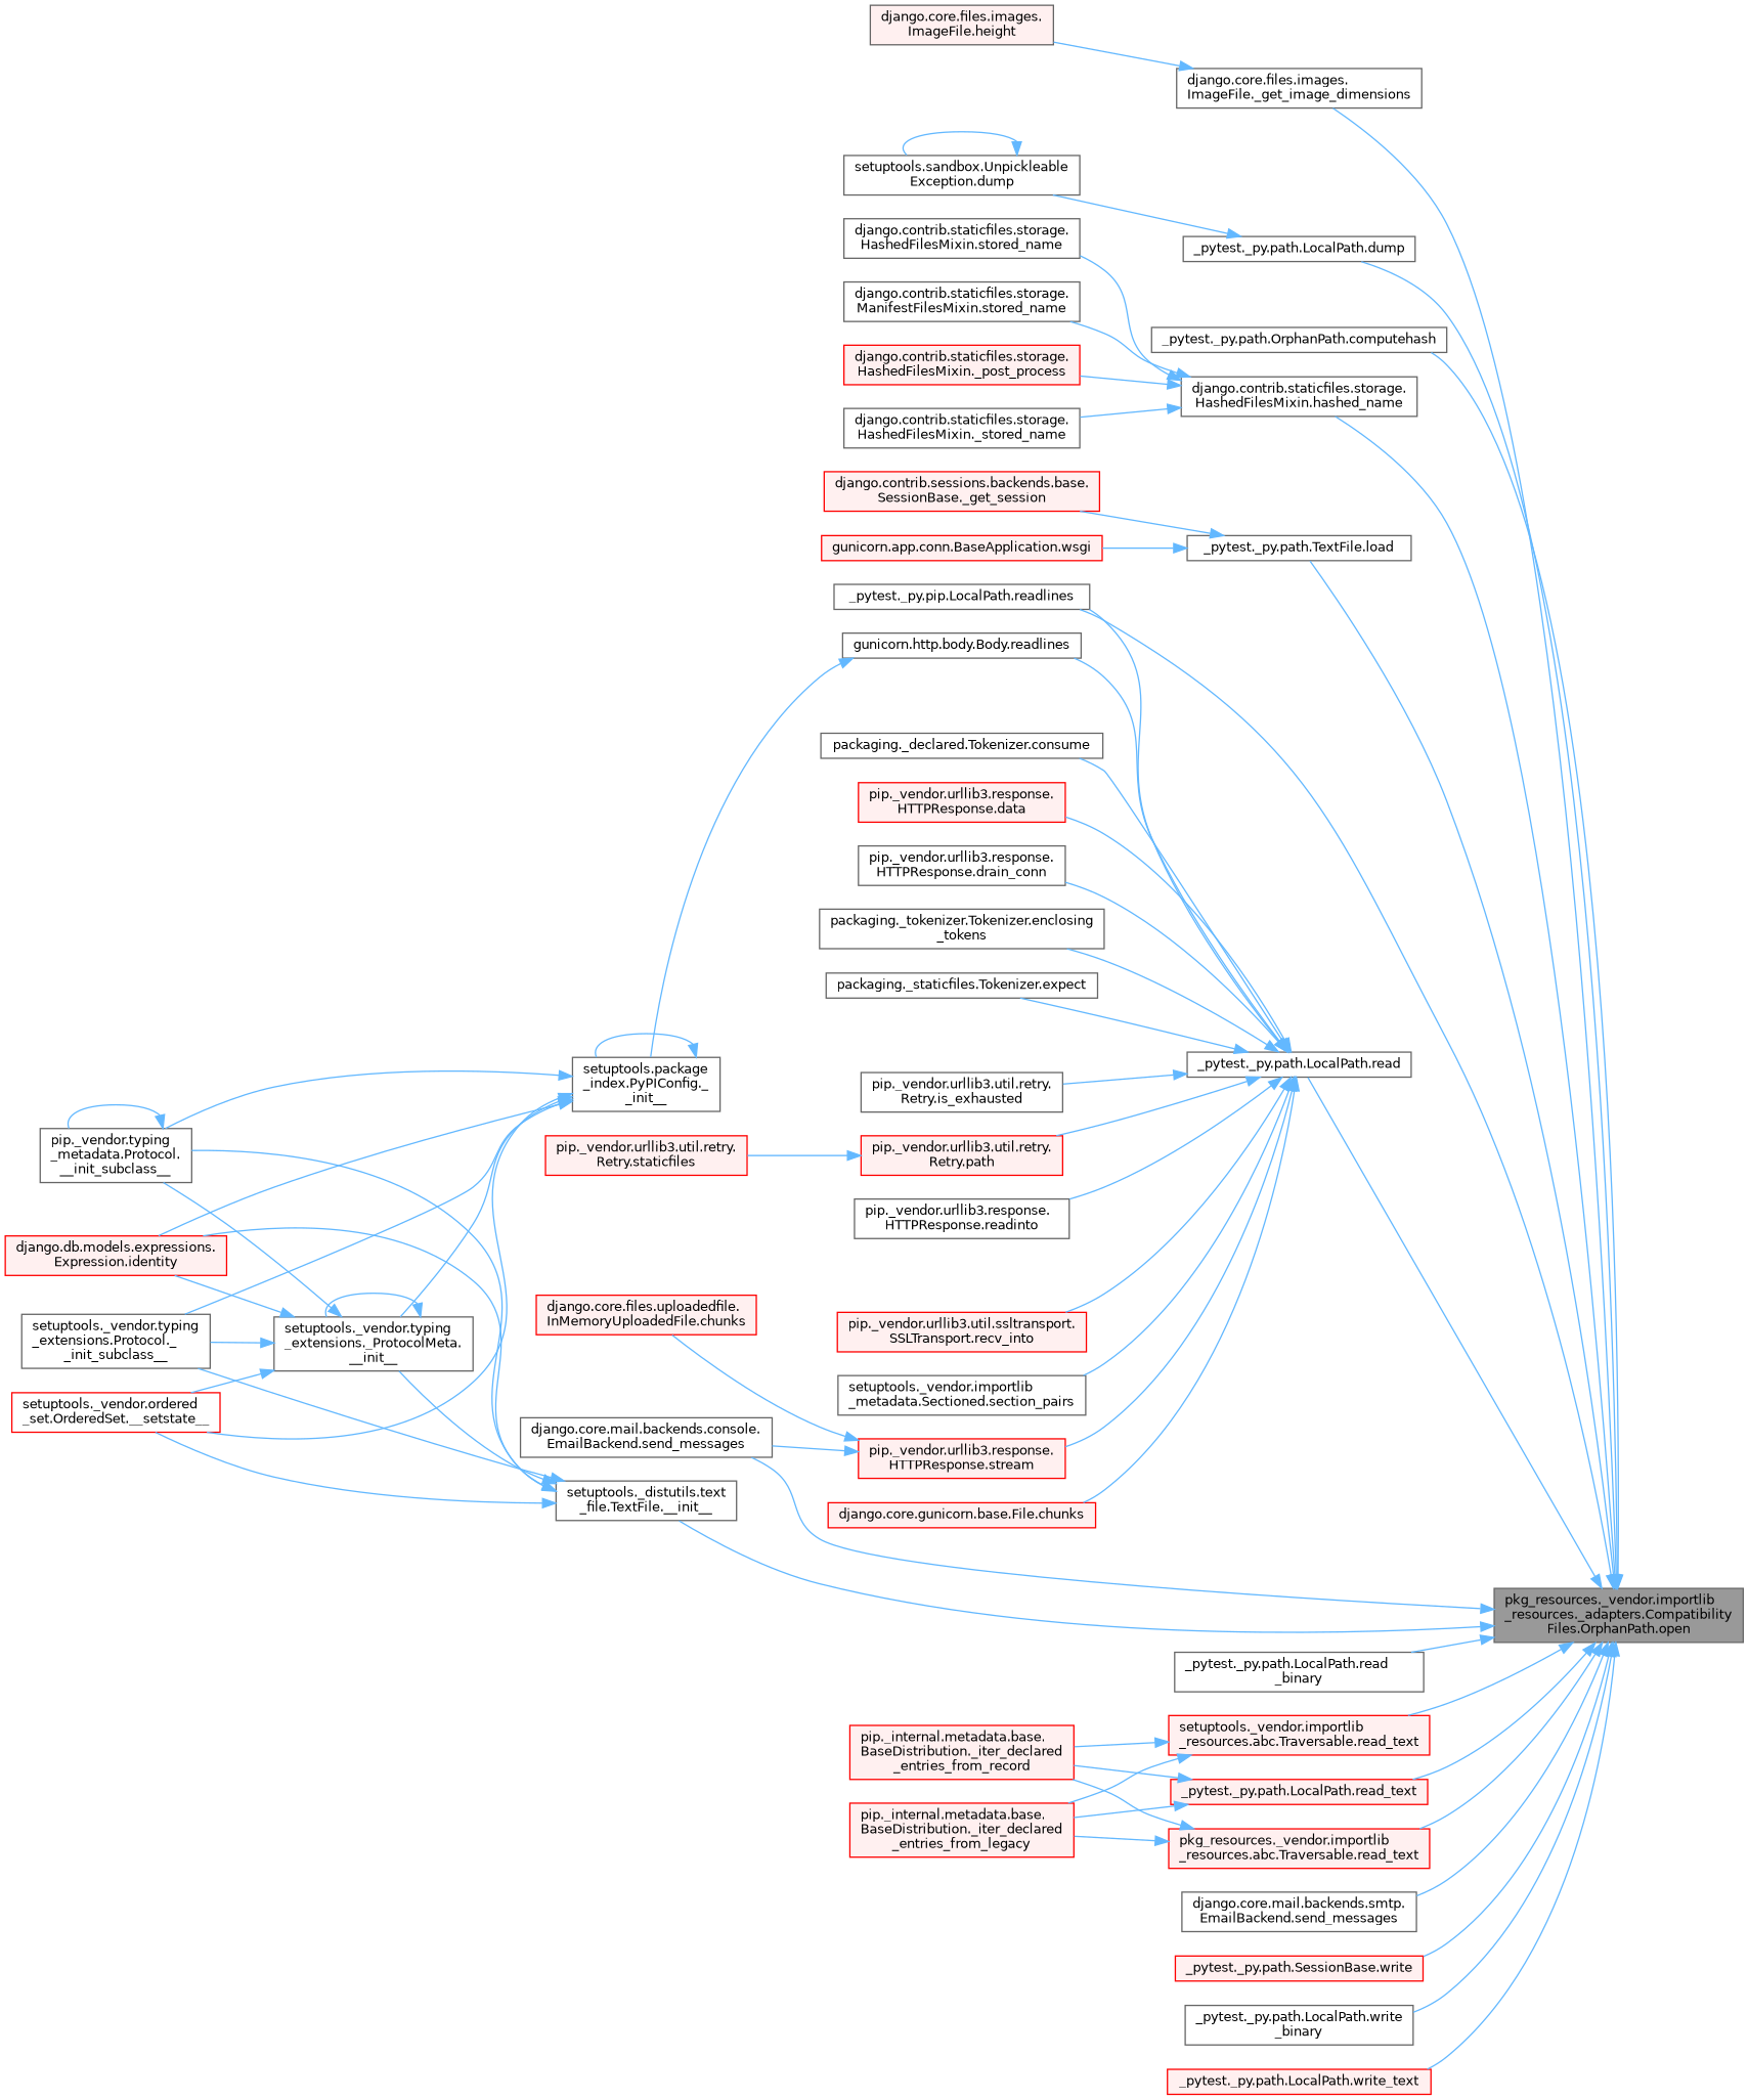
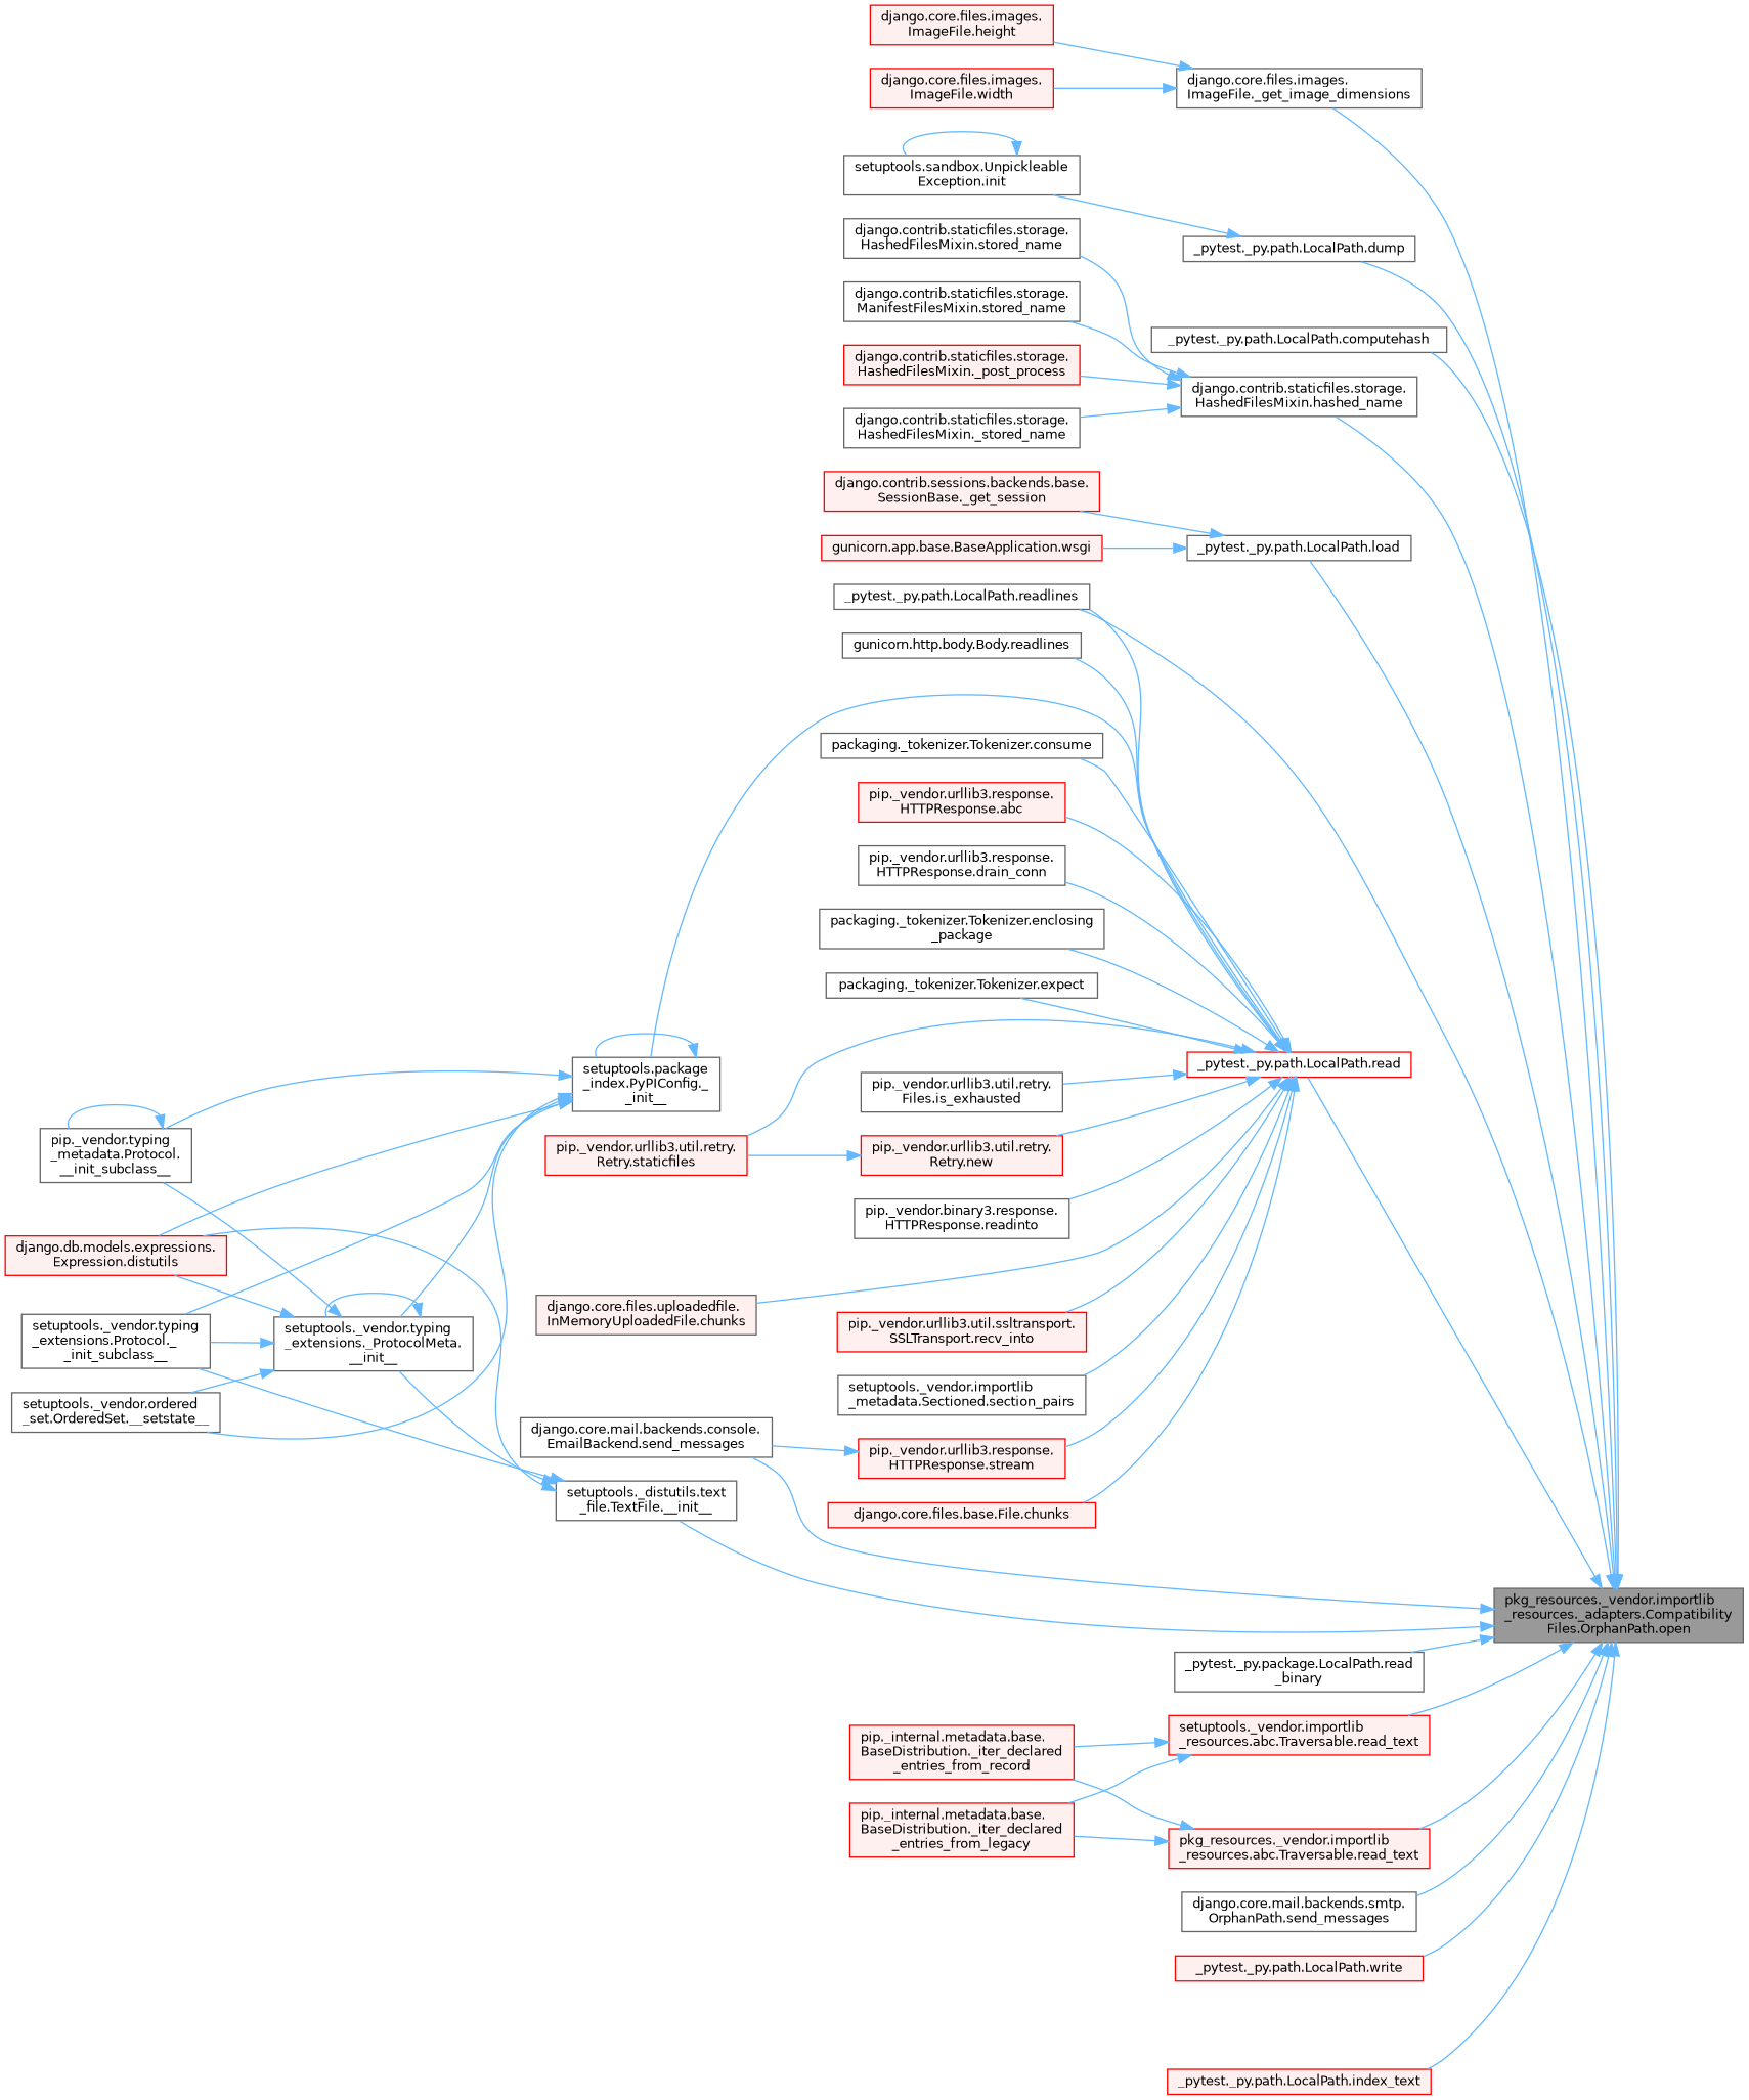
  digraph {
    rankdir=RL
    node [color=grey40 fillcolor=white fontname=Helvetica fontsize=10 shape=box style=filled]
    edge [color=steelblue1 dir=back fontname=Helvetica fontsize=10 labelfontname=Helvetica labelfontsize=10 style=solid]
    n1 [color=gray40 fillcolor=grey60 fontcolor=black height=0.2 label="pkg_resources._vendor.importlib\l_resources._adapters.Compatibility\lFiles.OrphanPath.open" width=0.4]
    n2 [height=0.2 label="setuptools._distutils.text\l_file.TextFile.__init__" width=0.4]
    n3 [height=0.2 label="django.core.files.images.\lImageFile._get_image_dimensions" width=0.4]
-   n4 [height=0.2 label="_pytest._py.path.OrphanPath.computehash" width=0.4]
+   n4 [height=0.2 label="_pytest._py.path.LocalPath.computehash" width=0.4]
    n5 [height=0.2 label="_pytest._py.path.LocalPath.dump" width=0.4]
    n6 [height=0.2 label="django.contrib.staticfiles.storage.\lHashedFilesMixin.hashed_name" width=0.4]
-   n7 [height=0.2 label="_pytest._py.path.TextFile.load" width=0.4]
-   n8 [height=0.2 label="_pytest._py.path.LocalPath.read" width=0.4]
-   n9 [height=0.2 label="_pytest._py.pip.LocalPath.readlines" width=0.4]
+   n7 [height=0.2 label="_pytest._py.path.LocalPath.load" width=0.4]
+   n8 [color=red height=0.2 label="_pytest._py.path.LocalPath.read" width=0.4]
+   n9 [height=0.2 label="_pytest._py.path.LocalPath.readlines" width=0.4]
    n10 [height=0.2 label="django.core.mail.backends.console.\lEmailBackend.send_messages" width=0.4]
-   n11 [height=0.2 label="_pytest._py.path.LocalPath.read\l_binary" width=0.4]
-   n12 [color=red fillcolor="#FFF0F0" height=0.2 label="_pytest._py.path.LocalPath.read_text" width=0.4]
+   n11 [height=0.2 label="_pytest._py.package.LocalPath.read\l_binary" width=0.4]
    n13 [color=red fillcolor="#FFF0F0" height=0.2 label="pkg_resources._vendor.importlib\l_resources.abc.Traversable.read_text" width=0.4]
    n14 [color=red fillcolor="#FFF0F0" height=0.2 label="setuptools._vendor.importlib\l_resources.abc.Traversable.read_text" width=0.4]
-   n15 [height=0.2 label="django.core.mail.backends.smtp.\lEmailBackend.send_messages" width=0.4]
-   n16 [color=red fillcolor="#FFF0F0" height=0.2 label="_pytest._py.path.SessionBase.write" width=0.4]
-   n17 [height=0.2 label="_pytest._py.path.LocalPath.write\l_binary" width=0.4]
-   n18 [color=red fillcolor="#FFF0F0" height=0.2 label="_pytest._py.path.LocalPath.write_text" width=0.4]
+   n15 [height=0.2 label="django.core.mail.backends.smtp.\lOrphanPath.send_messages" width=0.4]
+   n16 [color=red fillcolor="#FFF0F0" height=0.2 label="_pytest._py.path.LocalPath.write" width=0.4]
+   n18 [color=red fillcolor="#FFF0F0" height=0.2 label="_pytest._py.path.LocalPath.index_text" width=0.4]
    n19 [height=0.2 label="setuptools._vendor.typing\l_extensions._ProtocolMeta.\l__init__" width=0.4]
    n20 [height=0.2 label="pip._vendor.typing\l_metadata.Protocol.\l__init_subclass__" width=0.4]
    n21 [height=0.2 label="setuptools._vendor.typing\l_extensions.Protocol._\l_init_subclass__" width=0.4]
-   n22 [color=red height=0.2 label="setuptools._vendor.ordered\l_set.OrderedSet.__setstate__" width=0.4]
-   n23 [color=red fillcolor="#FFF0F0" height=0.2 label="django.db.models.expressions.\lExpression.identity" width=0.4]
-   n24 [fillcolor="#FFF0F0" height=0.2 label="django.core.files.images.\lImageFile.height" width=0.4]
-   n26 [height=0.2 label="setuptools.sandbox.Unpickleable\lException.dump" width=0.4]
+   n22 [height=0.2 label="setuptools._vendor.ordered\l_set.OrderedSet.__setstate__" width=0.4]
+   n23 [color=red fillcolor="#FFF0F0" height=0.2 label="django.db.models.expressions.\lExpression.distutils" width=0.4]
+   n24 [color=red fillcolor="#FFF0F0" height=0.2 label="django.core.files.images.\lImageFile.height" width=0.4]
+   n25 [color=red fillcolor="#FFF0F0" height=0.2 label="django.core.files.images.\lImageFile.width" width=0.4]
+   n26 [height=0.2 label="setuptools.sandbox.Unpickleable\lException.init" width=0.4]
    n27 [color=red fillcolor="#FFF0F0" height=0.2 label="django.contrib.staticfiles.storage.\lHashedFilesMixin._post_process" width=0.4]
    n28 [height=0.2 label="django.contrib.staticfiles.storage.\lHashedFilesMixin._stored_name" width=0.4]
    n29 [height=0.2 label="django.contrib.staticfiles.storage.\lHashedFilesMixin.stored_name" width=0.4]
    n30 [height=0.2 label="django.contrib.staticfiles.storage.\lManifestFilesMixin.stored_name" width=0.4]
    n31 [color=red fillcolor="#FFF0F0" height=0.2 label="django.contrib.sessions.backends.base.\lSessionBase._get_session" width=0.4]
-   n32 [color=red fillcolor="#FFF0F0" height=0.2 label="gunicorn.app.conn.BaseApplication.wsgi" width=0.4]
+   n32 [color=red fillcolor="#FFF0F0" height=0.2 label="gunicorn.app.base.BaseApplication.wsgi" width=0.4]
    n33 [height=0.2 label="setuptools.package\l_index.PyPIConfig._\l_init__" width=0.4]
-   n34 [color=red fillcolor="#FFF0F0" height=0.2 label="django.core.gunicorn.base.File.chunks" width=0.4]
-   n35 [color=red fillcolor="#FFF0F0" height=0.2 label="django.core.files.uploadedfile.\lInMemoryUploadedFile.chunks" width=0.4]
-   n36 [height=0.2 label="packaging._declared.Tokenizer.consume" width=0.4]
-   n37 [color=red fillcolor="#FFF0F0" height=0.2 label="pip._vendor.urllib3.response.\lHTTPResponse.data" width=0.4]
+   n34 [color=red fillcolor="#FFF0F0" height=0.2 label="django.core.files.base.File.chunks" width=0.4]
+   n35 [fillcolor="#FFF0F0" height=0.2 label="django.core.files.uploadedfile.\lInMemoryUploadedFile.chunks" width=0.4]
+   n36 [height=0.2 label="packaging._tokenizer.Tokenizer.consume" width=0.4]
+   n37 [color=red fillcolor="#FFF0F0" height=0.2 label="pip._vendor.urllib3.response.\lHTTPResponse.abc" width=0.4]
    n38 [height=0.2 label="pip._vendor.urllib3.response.\lHTTPResponse.drain_conn" width=0.4]
-   n39 [height=0.2 label="packaging._tokenizer.Tokenizer.enclosing\l_tokens" width=0.4]
-   n40 [height=0.2 label="packaging._staticfiles.Tokenizer.expect" width=0.4]
+   n39 [height=0.2 label="packaging._tokenizer.Tokenizer.enclosing\l_package" width=0.4]
+   n40 [height=0.2 label="packaging._tokenizer.Tokenizer.expect" width=0.4]
    n41 [color=red fillcolor="#FFF0F0" height=0.2 label="pip._vendor.urllib3.util.retry.\lRetry.staticfiles" width=0.4]
-   n42 [height=0.2 label="pip._vendor.urllib3.util.retry.\lRetry.is_exhausted" width=0.4]
-   n43 [color=red fillcolor="#FFF0F0" height=0.2 label="pip._vendor.urllib3.util.retry.\lRetry.path" width=0.4]
-   n44 [height=0.2 label="pip._vendor.urllib3.response.\lHTTPResponse.readinto" width=0.4]
+   n42 [height=0.2 label="pip._vendor.urllib3.util.retry.\lFiles.is_exhausted" width=0.4]
+   n43 [color=red fillcolor="#FFF0F0" height=0.2 label="pip._vendor.urllib3.util.retry.\lRetry.new" width=0.4]
+   n44 [height=0.2 label="pip._vendor.binary3.response.\lHTTPResponse.readinto" width=0.4]
    n45 [height=0.2 label="gunicorn.http.body.Body.readlines" width=0.4]
    n46 [color=red fillcolor="#FFF0F0" height=0.2 label="pip._vendor.urllib3.util.ssltransport.\lSSLTransport.recv_into" width=0.4]
    n47 [height=0.2 label="setuptools._vendor.importlib\l_metadata.Sectioned.section_pairs" width=0.4]
    n48 [color=red fillcolor="#FFF0F0" height=0.2 label="pip._vendor.urllib3.response.\lHTTPResponse.stream" width=0.4]
    n49 [color=red fillcolor="#FFF0F0" height=0.2 label="pip._internal.metadata.base.\lBaseDistribution._iter_declared\l_entries_from_legacy" width=0.4]
    n50 [color=red fillcolor="#FFF0F0" height=0.2 label="pip._internal.metadata.base.\lBaseDistribution._iter_declared\l_entries_from_record" width=0.4]
    n1 -> n2
    n1 -> n3
    n1 -> n4
    n1 -> n5
    n1 -> n6
    n1 -> n7
    n1 -> n8
    n1 -> n9
    n1 -> n10
    n1 -> n11
-   n1 -> n12
    n1 -> n13
    n1 -> n14
    n1 -> n15
    n1 -> n16
-   n1 -> n17
    n1 -> n18
    n2 -> n19
-   n2 -> n20
    n2 -> n21
-   n2 -> n22
    n2 -> n23
    n3 -> n24
+   n3 -> n25
    n5 -> n26
    n6 -> n27
    n6 -> n28
    n6 -> n29
    n6 -> n30
    n7 -> n31
    n7 -> n32
    n8 -> n9
-   n45 -> n33
+   n8 -> n33
    n8 -> n34
-   n48 -> n35
+   n8 -> n35
    n8 -> n36
    n8 -> n37
    n8 -> n38
    n8 -> n39
    n8 -> n40
+   n8 -> n41
    n8 -> n42
    n8 -> n43
    n8 -> n44
    n8 -> n45
    n8 -> n46
    n8 -> n47
    n8 -> n48
-   n12 -> n49
-   n12 -> n50
    n13 -> n49
    n13 -> n50
    n14 -> n49
    n14 -> n50
    n19 -> n19
    n19 -> n20
    n19 -> n21
    n19 -> n22
    n19 -> n23
    n20 -> n20
    n26 -> n26
    n33 -> n19
    n33 -> n20
    n33 -> n21
    n33 -> n22
    n33 -> n23
    n33 -> n33
    n43 -> n41
    n48 -> n10
  }
